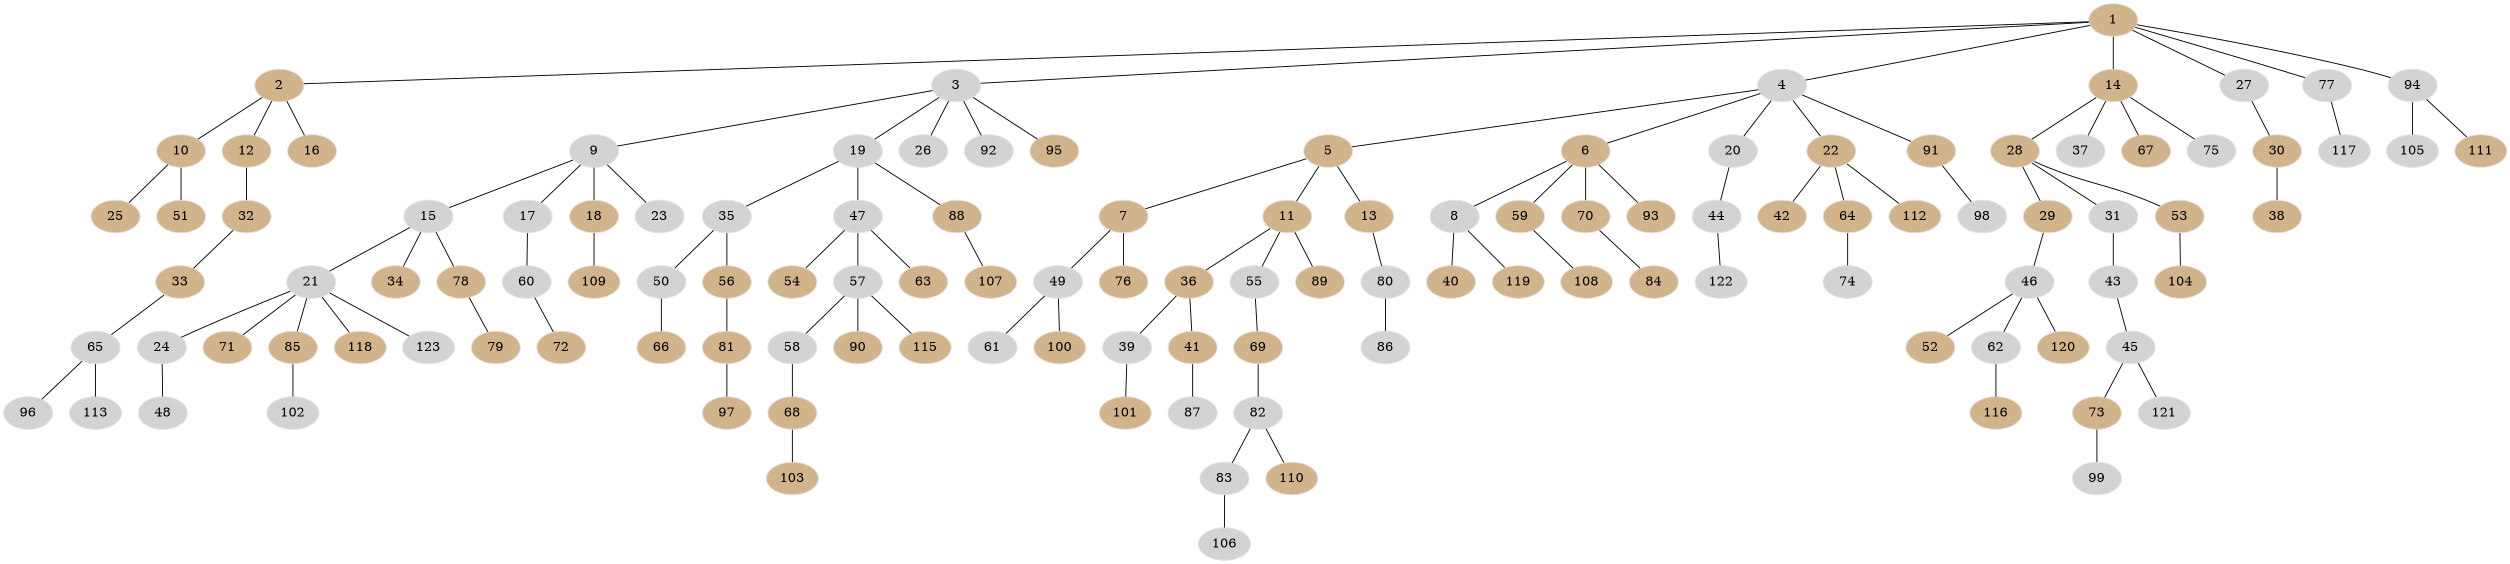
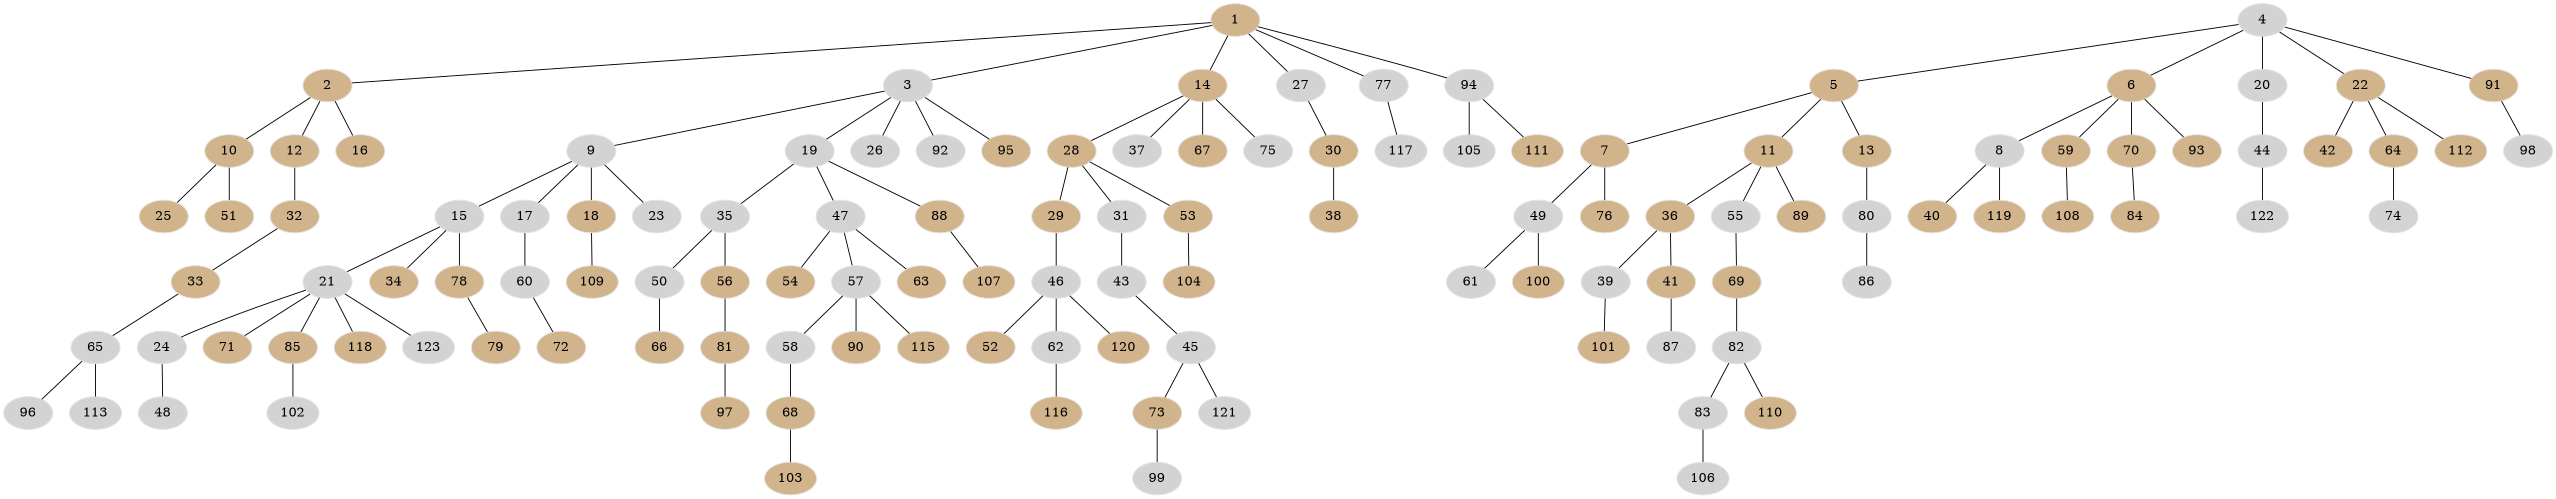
  graph {
    node [color=gray90 fillcolor=tan style=filled]
    1
    2
    3 [fillcolor=lightgrey]
    4 [fillcolor=lightgrey]
    14
    27 [fillcolor=lightgrey]
    77 [fillcolor=lightgrey]
    94 [fillcolor=lightgrey]
    10
    12
    16
    9 [fillcolor=lightgrey]
    19 [fillcolor=lightgrey]
    26 [fillcolor=lightgrey]
    92 [fillcolor=lightgrey]
    95
    5
    6
    20 [fillcolor=lightgrey]
    22
    91
    28
    37 [fillcolor=lightgrey]
    67
    75 [fillcolor=lightgrey]
    30
    117 [fillcolor=lightgrey]
    105 [fillcolor=lightgrey]
    111
    25
    51
    32
    15 [fillcolor=lightgrey]
    17 [fillcolor=lightgrey]
    18
    23 [fillcolor=lightgrey]
    35 [fillcolor=lightgrey]
    47 [fillcolor=lightgrey]
    88
    7
    11
    13
    8 [fillcolor=lightgrey]
    59
    70
    93
    44 [fillcolor=lightgrey]
    42
    64
    112
    98 [fillcolor=lightgrey]
    49 [fillcolor=lightgrey]
    76
    36
    55 [fillcolor=lightgrey]
    89
    80 [fillcolor=lightgrey]
    40
    119
    108
    84
    61 [fillcolor=lightgrey]
    100
    21 [fillcolor=lightgrey]
    34
    78
    60 [fillcolor=lightgrey]
    109
    39 [fillcolor=lightgrey]
    41
    69
    33
    86 [fillcolor=lightgrey]
    29
    31 [fillcolor=lightgrey]
    53
    24 [fillcolor=lightgrey]
    71
    85
    118
    123 [fillcolor=lightgrey]
    79
    72
    50 [fillcolor=lightgrey]
    56
    54
    57 [fillcolor=lightgrey]
    63
    107
    122 [fillcolor=lightgrey]
    48 [fillcolor=lightgrey]
    102 [fillcolor=lightgrey]
    74 [fillcolor=lightgrey]
    38
    46 [fillcolor=lightgrey]
    43 [fillcolor=lightgrey]
    104
    52
    62 [fillcolor=lightgrey]
    120
    45 [fillcolor=lightgrey]
    65 [fillcolor=lightgrey]
    96 [fillcolor=lightgrey]
    113 [fillcolor=lightgrey]
    66
    81
    101
    87 [fillcolor=lightgrey]
    73
    121 [fillcolor=lightgrey]
    99 [fillcolor=lightgrey]
    116
    58 [fillcolor=lightgrey]
    90
    115
    82 [fillcolor=lightgrey]
    97
    68
    103
    83 [fillcolor=lightgrey]
    110
    106 [fillcolor=lightgrey]
    1 -- 2
    1 -- 3
-   1 -- 4
    1 -- 14
    1 -- 27
    1 -- 77
    1 -- 94
    2 -- 10
    2 -- 12
    2 -- 16
    3 -- 9
    3 -- 19
    3 -- 26
    3 -- 92
    3 -- 95
    4 -- 5
    4 -- 6
    4 -- 20
    4 -- 22
    4 -- 91
    14 -- 28
    14 -- 37
    14 -- 67
    14 -- 75
    27 -- 30
    77 -- 117
    94 -- 105
    94 -- 111
    10 -- 25
    10 -- 51
    12 -- 32
    9 -- 15
    9 -- 17
    9 -- 18
    9 -- 23
    19 -- 35
    19 -- 47
    19 -- 88
    5 -- 7
    5 -- 11
    5 -- 13
    6 -- 8
    6 -- 59
    6 -- 70
    6 -- 93
    20 -- 44
    22 -- 42
    22 -- 64
    22 -- 112
    91 -- 98
    28 -- 29
    28 -- 31
    28 -- 53
    30 -- 38
    32 -- 33
    15 -- 21
    15 -- 34
    15 -- 78
    17 -- 60
    18 -- 109
    35 -- 50
    35 -- 56
    47 -- 54
    47 -- 57
    47 -- 63
    88 -- 107
    7 -- 49
    7 -- 76
    11 -- 36
    11 -- 55
    11 -- 89
    13 -- 80
    8 -- 40
    8 -- 119
    59 -- 108
    70 -- 84
    44 -- 122
    64 -- 74
    49 -- 61
    49 -- 100
    36 -- 39
    36 -- 41
    55 -- 69
    80 -- 86
    21 -- 24
    21 -- 71
    21 -- 85
    21 -- 118
    21 -- 123
    78 -- 79
    60 -- 72
    39 -- 101
    41 -- 87
    69 -- 82
    33 -- 65
    29 -- 46
    31 -- 43
    53 -- 104
    24 -- 48
    85 -- 102
    50 -- 66
    56 -- 81
    57 -- 58
    57 -- 90
    57 -- 115
    46 -- 52
    46 -- 62
    46 -- 120
    43 -- 45
    62 -- 116
    45 -- 73
    45 -- 121
    65 -- 96
    65 -- 113
    81 -- 97
    73 -- 99
    58 -- 68
    82 -- 83
    82 -- 110
    68 -- 103
    83 -- 106
  }
